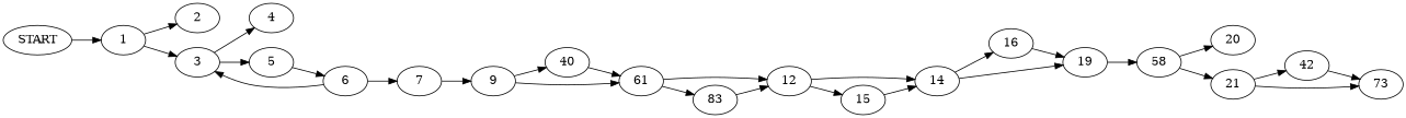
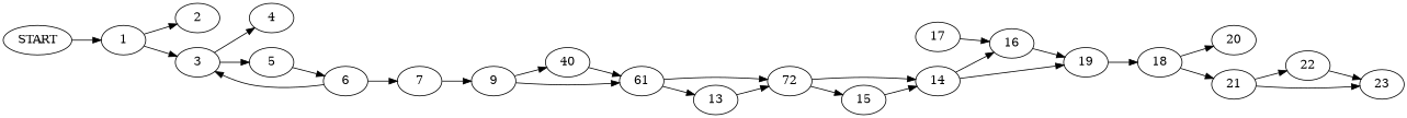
  digraph {
    rankdir=LR
    n1 [label=START]
    1
    2
    3
    4
    5
    6
    7
    9
    n10 [label=40]
    n11 [label=61]
-   12
-   13 [label=83]
+   12 [label=72]
+   13
    14
    15
    16
    19
-   18 [label=58]
+   17
+   18
    20
    21
-   22 [label=42]
-   23 [label=73]
+   22
+   23
    n1 -> 1
    1 -> 2
    1 -> 3
    3 -> 4
    3 -> 5
    5 -> 6
    6 -> 3
    6 -> 7
    7 -> 9
    9 -> n10
    9 -> n11
    n10 -> n11
    n11 -> 12
    n11 -> 13
    12 -> 14
    12 -> 15
    13 -> 12
    14 -> 16
    14 -> 19
    15 -> 14
    16 -> 19
    19 -> 18
+   17 -> 16
    18 -> 20
    18 -> 21
    21 -> 22
    21 -> 23
    22 -> 23
  }
